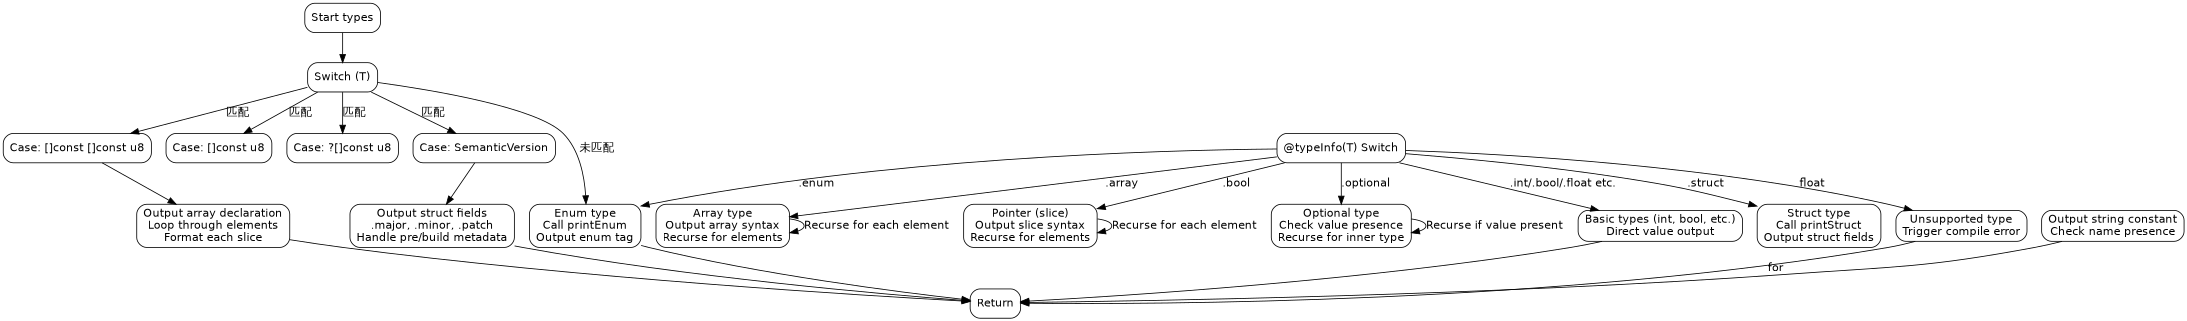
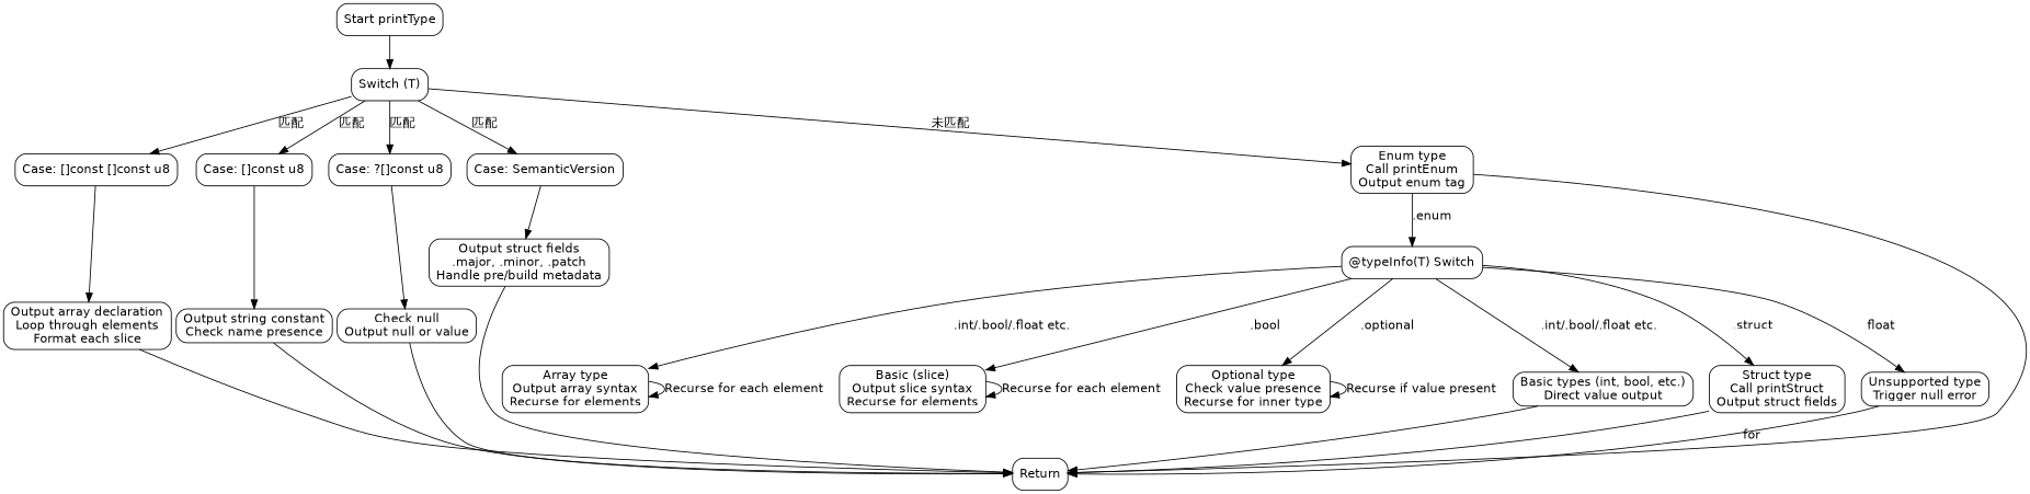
  digraph {
    node [fontname=Helvetica shape=rectangle style=rounded]
    edge [fontname=Helvetica]
-   n1 [label="Start types"]
+   n1 [label="Start printType"]
    n2 [label="Switch (T)"]
    n3 [label="Case: []const []const u8"]
    n4 [label="Case: []const u8"]
    n5 [label="Case: ?[]const u8"]
    n6 [label="Case: SemanticVersion"]
    n7 [label="Enum type\nCall printEnum\nOutput enum tag"]
    n8 [label="Output array declaration\nLoop through elements\nFormat each slice"]
    n9 [label="Output string constant\nCheck name presence"]
+   n10 [label="Check null\nOutput null or value"]
    n11 [label="Output struct fields\n.major, .minor, .patch\nHandle pre/build metadata"]
    n12 [label="@typeInfo(T) Switch"]
    n13 [label="Array type\nOutput array syntax\nRecurse for elements"]
-   n14 [label="Pointer (slice)\nOutput slice syntax\nRecurse for elements"]
+   n14 [label="Basic (slice)\nOutput slice syntax\nRecurse for elements"]
    n15 [label="Optional type\nCheck value presence\nRecurse for inner type"]
    n16 [label="Basic types (int, bool, etc.)\nDirect value output"]
    n17 [label="Struct type\nCall printStruct\nOutput struct fields"]
-   n18 [label="Unsupported type\nTrigger compile error"]
+   n18 [label="Unsupported type\nTrigger null error"]
    n19 [label=Return]
    n1 -> n2
    n2 -> n3 [label="匹配"]
    n2 -> n4 [label="匹配"]
    n2 -> n5 [label="匹配"]
    n2 -> n6 [label="匹配"]
    n2 -> n7 [label="未匹配"]
    n3 -> n8
+   n4 -> n9
+   n5 -> n10
    n6 -> n11
    n7 -> n19
    n8 -> n19
    n9 -> n19
+   n10 -> n19
    n11 -> n19
-   n12 -> n7 [label=".enum"]
-   n12 -> n13 [label=".array"]
+   n7 -> n12 [label=".enum"]
+   n12 -> n13 [label=".int/.bool/.float etc."]
    n12 -> n14 [label=".bool"]
    n12 -> n15 [label=".optional"]
    n12 -> n16 [label=".int/.bool/.float etc."]
    n12 -> n17 [label=".struct"]
    n12 -> n18 [label=float]
    n13 -> n13 [label="Recurse for each element"]
    n14 -> n14 [label="Recurse for each element"]
    n15 -> n15 [label="Recurse if value present"]
    n16 -> n19
+   n17 -> n19
    n18 -> n19 [label=for]
  }
